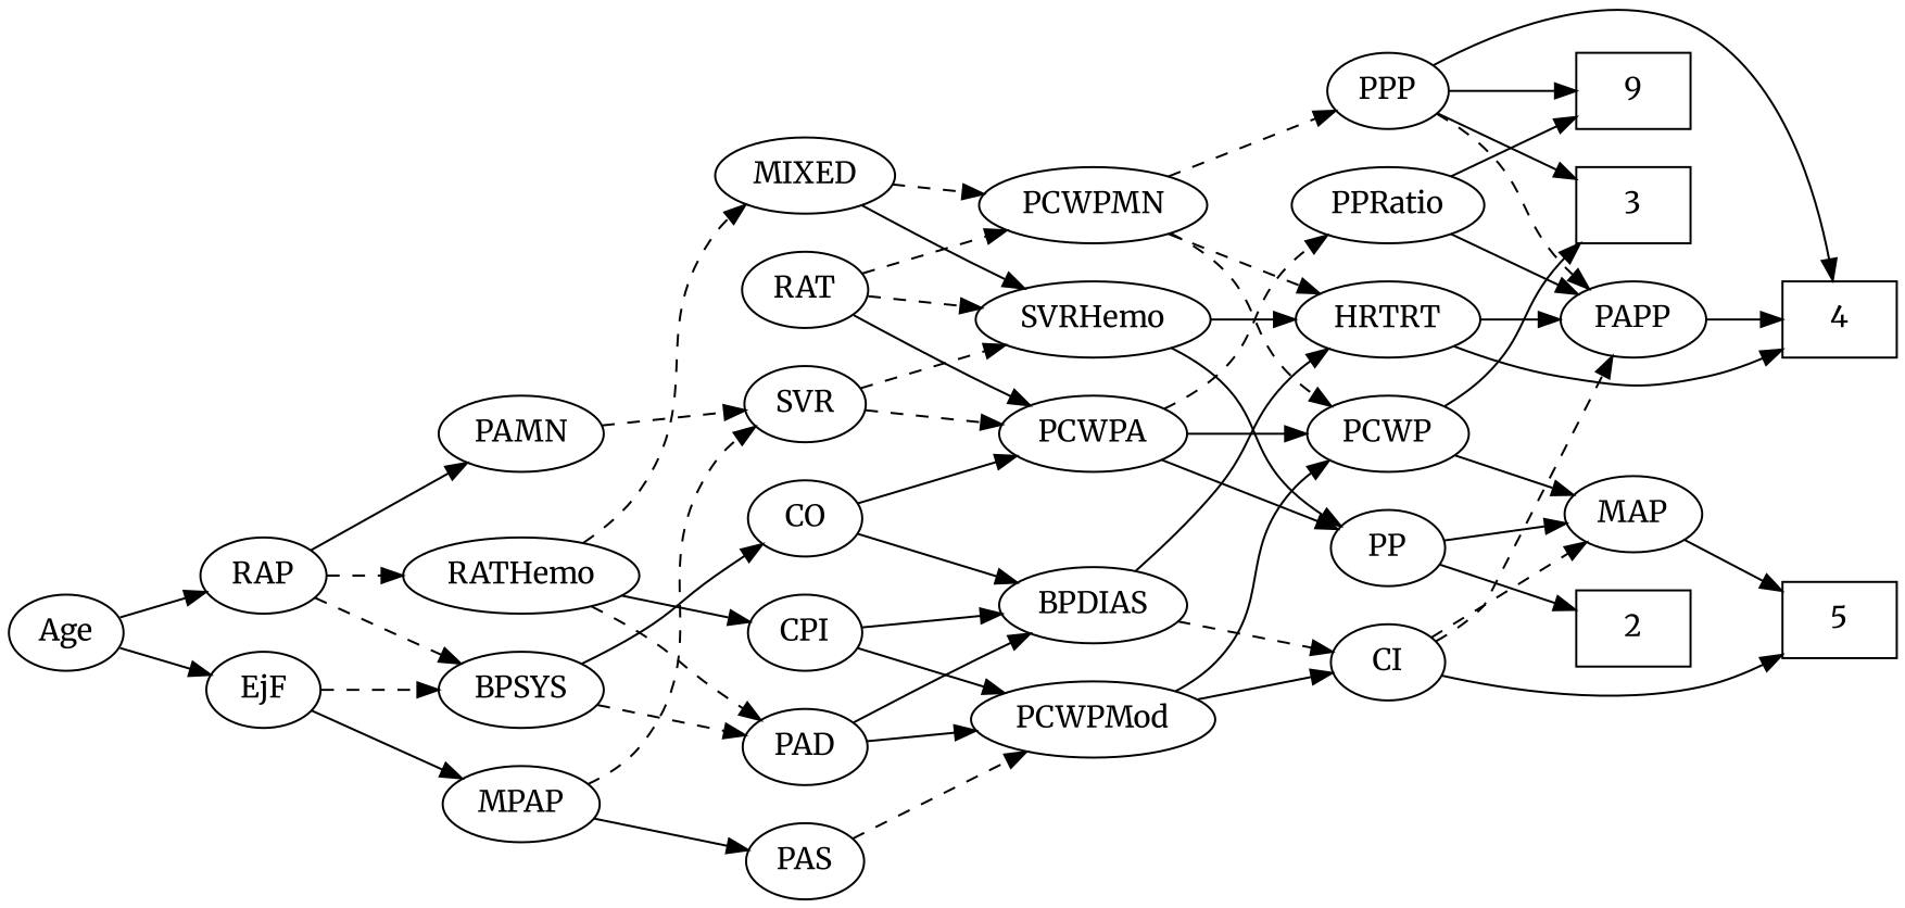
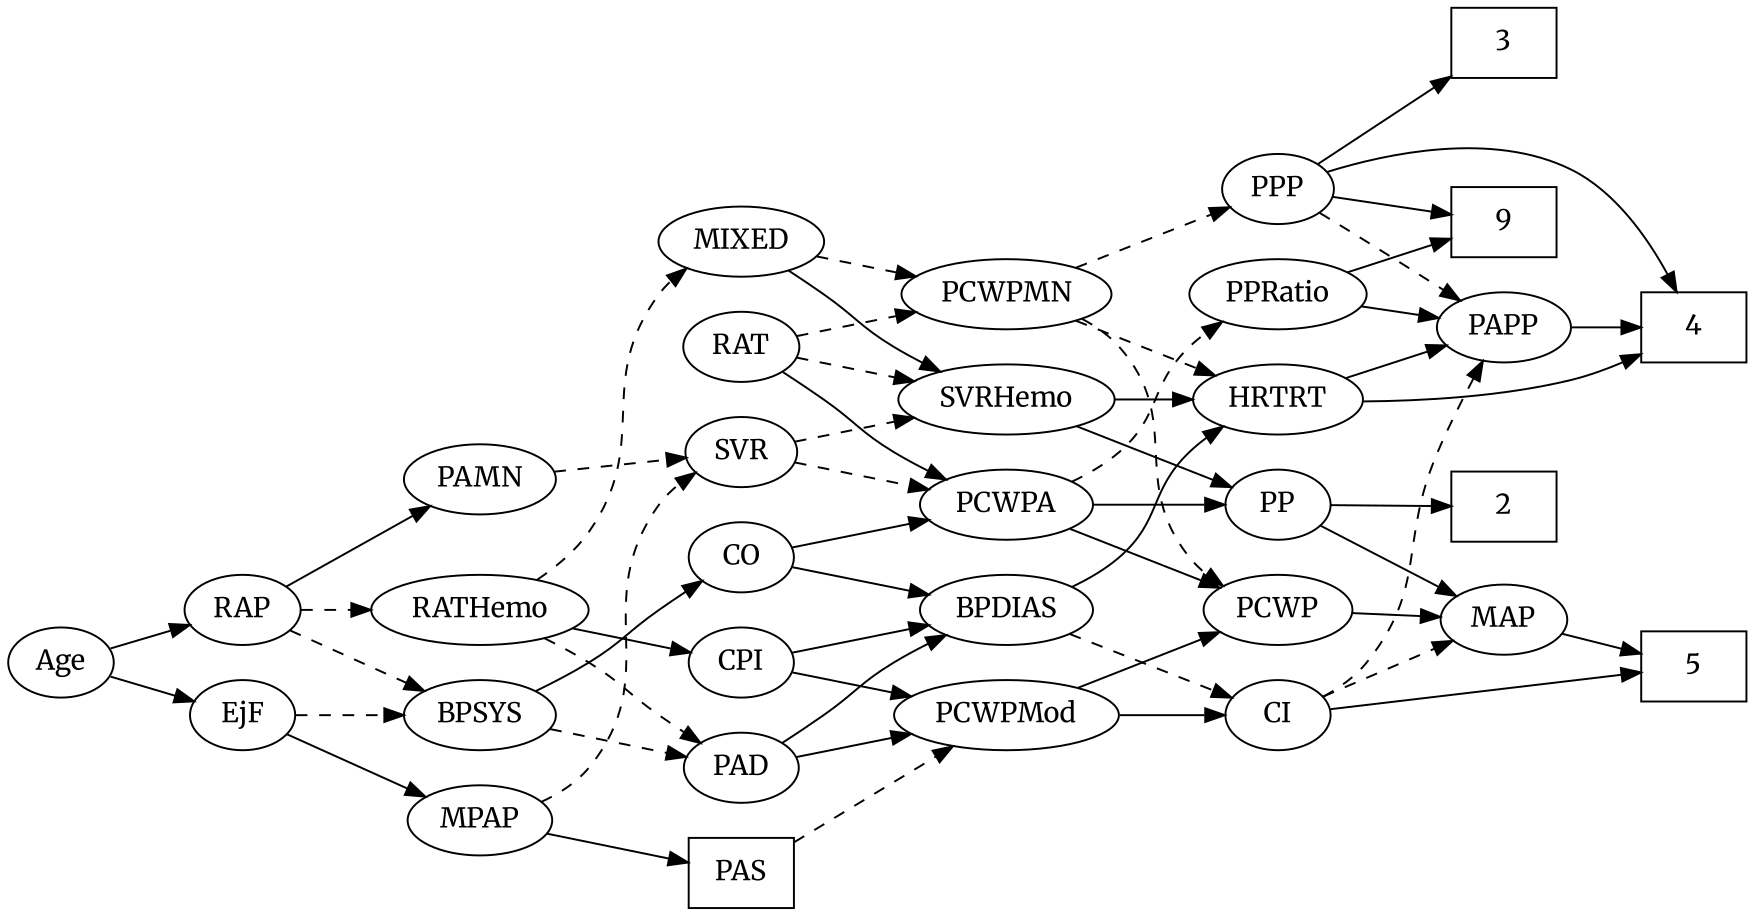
  strict digraph {
    fontname=Merriweather
    rankdir=LR
    node [fontname=Merriweather]
    edge [fontname=Merriweather style=solid]
    n1 [height=0.5 label=9 shape=box width=0.75]
    2 [height=0.5 shape=box width=0.75]
    3 [height=0.5 shape=box width=0.75]
    4 [height=0.5 shape=box width=0.75]
    5 [height=0.5 shape=box width=0.75]
    Age [height=0.5 width=0.75]
    EjF [height=0.5 width=0.75]
    RAP [height=0.5 width=0.77632]
    MPAP [height=0.5 width=0.97491]
    BPSYS [height=0.5 width=1.0471]
    PAMN [height=0.5 width=1.011]
    RATHemo [height=0.5 width=1.3721]
-   PAS [height=0.5 width=0.75]
+   PAS [height=0.5 width=0.75 shape=box]
    SVR [height=0.5 width=0.77632]
    CO [height=0.5 width=0.75]
    PAD [height=0.5 width=0.79437]
    MIXED [height=0.5 width=1.1193]
    CPI [height=0.5 width=0.75]
    BPDIAS [height=0.5 width=1.1735]
    PCWPA [height=0.5 width=1.1555]
    PCWPMod [height=0.5 width=1.4443]
    RAT [height=0.5 width=0.75827]
    PCWPMN [height=0.5 width=1.3902]
    SVRHemo [height=0.5 width=1.3902]
    PCWP [height=0.5 width=0.97491]
    PPP [height=0.5 width=0.75]
    HRTRT [height=0.5 width=1.1013]
    PP [height=0.5 width=0.75]
    MAP [height=0.5 width=0.84854]
    PAPP [height=0.5 width=0.88464]
    CI [height=0.5 width=0.75]
    PPRatio [height=0.5 width=1.1013]
    Age -> EjF
    Age -> RAP
    EjF -> MPAP
    EjF -> BPSYS [style=dashed]
    RAP -> BPSYS [style=dashed]
    RAP -> PAMN
    RAP -> RATHemo [style=dashed]
    MPAP -> PAS
    MPAP -> SVR [style=dashed]
    BPSYS -> CO
    BPSYS -> PAD [style=dashed]
    PAMN -> SVR [style=dashed]
    RATHemo -> PAD [style=dashed]
    RATHemo -> MIXED [style=dashed]
    RATHemo -> CPI
    PAS -> PCWPMod [style=dashed]
    SVR -> PCWPA [style=dashed]
    SVR -> SVRHemo [style=dashed]
    CO -> BPDIAS
    CO -> PCWPA
    PAD -> BPDIAS
    PAD -> PCWPMod
    MIXED -> PCWPMN [style=dashed]
    MIXED -> SVRHemo
    CPI -> BPDIAS
    CPI -> PCWPMod
    BPDIAS -> HRTRT
    BPDIAS -> CI [style=dashed]
    PCWPA -> PCWP
    PCWPA -> PP
    PCWPA -> PPRatio [style=dashed]
    PCWPMod -> PCWP
    PCWPMod -> CI
    RAT -> PCWPA
    RAT -> PCWPMN [style=dashed]
    RAT -> SVRHemo [style=dashed]
    PCWPMN -> PCWP [style=dashed]
    PCWPMN -> PPP [style=dashed]
    PCWPMN -> HRTRT [style=dashed]
    SVRHemo -> HRTRT
    SVRHemo -> PP
-   PCWP -> 3
    PCWP -> MAP
    PPP -> n1
    PPP -> 3
    PPP -> 4
    PPP -> PAPP [style=dashed]
    HRTRT -> 4
    HRTRT -> PAPP
    PP -> 2
    PP -> MAP
    MAP -> 5
    PAPP -> 4
    CI -> 5
    CI -> MAP [style=dashed]
    CI -> PAPP [style=dashed]
    PPRatio -> n1
    PPRatio -> PAPP
  }
